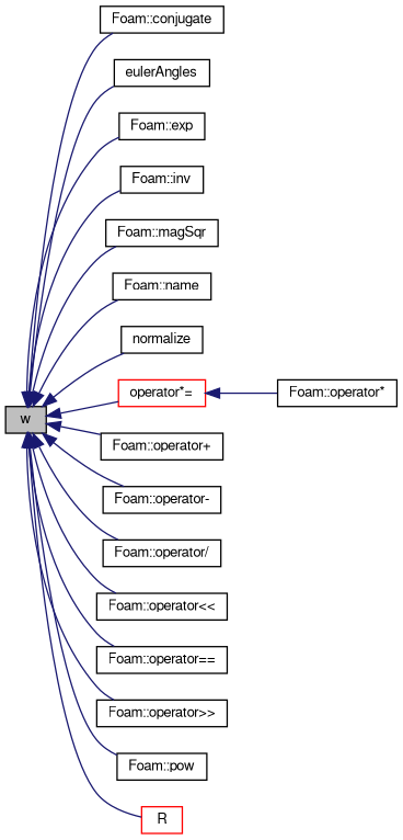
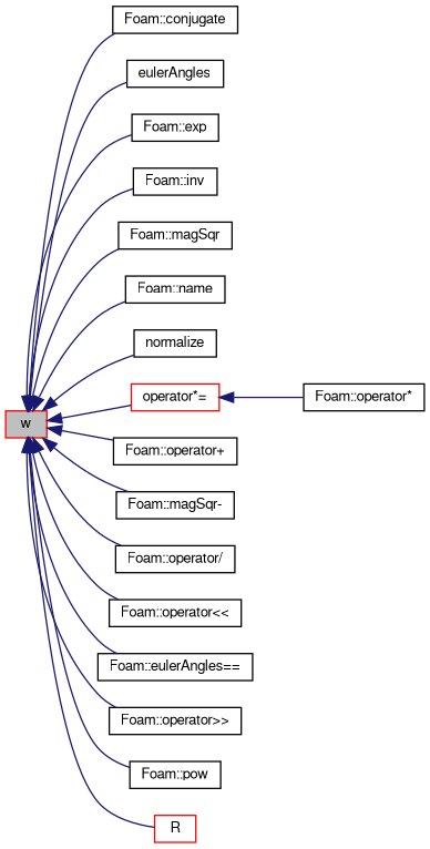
  digraph {
    rankdir=LR
    node [color=black fontname=FreeSans fontsize=10 shape=record]
    edge [color=midnightblue dir=back fontname=FreeSans fontsize=10 labelfontname=FreeSans labelfontsize=10 style=solid]
-   n1 [fillcolor=grey75 fontcolor=black height=0.2 label=w style=filled width=0.4]
+   n1 [color=red fillcolor=grey75 fontcolor=black height=0.2 label=w style=filled width=0.4]
    n2 [height=0.2 label="Foam::conjugate" width=0.4]
    n3 [height=0.2 label=eulerAngles width=0.4]
    n4 [height=0.2 label="Foam::exp" width=0.4]
    n5 [height=0.2 label="Foam::inv" width=0.4]
    n6 [height=0.2 label="Foam::magSqr" width=0.4]
    n7 [height=0.2 label="Foam::name" width=0.4]
    n8 [height=0.2 label=normalize width=0.4]
    n9 [color=red height=0.2 label="operator*=" width=0.4]
    n10 [height=0.2 label="Foam::operator+" width=0.4]
-   n11 [height=0.2 label="Foam::operator-" width=0.4]
+   n11 [height=0.2 label="Foam::magSqr-" width=0.4]
    n12 [height=0.2 label="Foam::operator/" width=0.4]
    n13 [height=0.2 label="Foam::operator\<\<" width=0.4]
-   n14 [height=0.2 label="Foam::operator==" width=0.4]
+   n14 [height=0.2 label="Foam::eulerAngles==" width=0.4]
    n15 [height=0.2 label="Foam::operator\>\>" width=0.4]
    n16 [height=0.2 label="Foam::pow" width=0.4]
    n17 [color=red height=0.2 label=R width=0.4]
    n18 [height=0.2 label="Foam::operator*" width=0.4]
    n1 -> n2
    n1 -> n3
    n1 -> n4
    n1 -> n5
    n1 -> n6
    n1 -> n7
    n1 -> n8
    n1 -> n9
    n1 -> n10
    n1 -> n11
    n1 -> n12
    n1 -> n13
    n1 -> n14
    n1 -> n15
    n1 -> n16
    n1 -> n17
    n9 -> n18
  }
